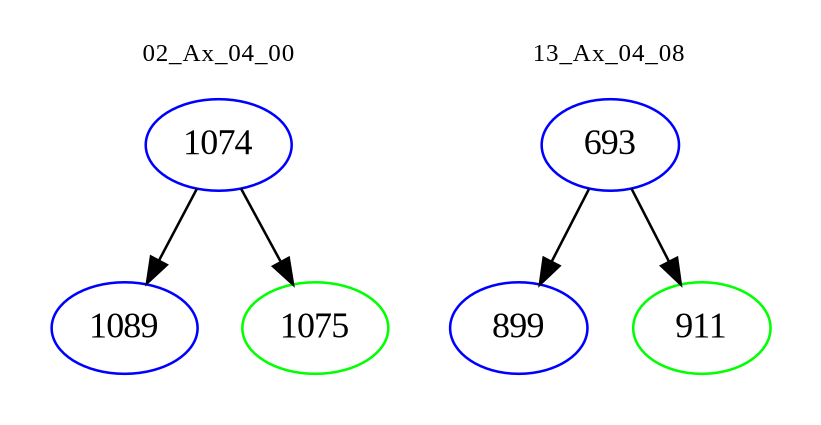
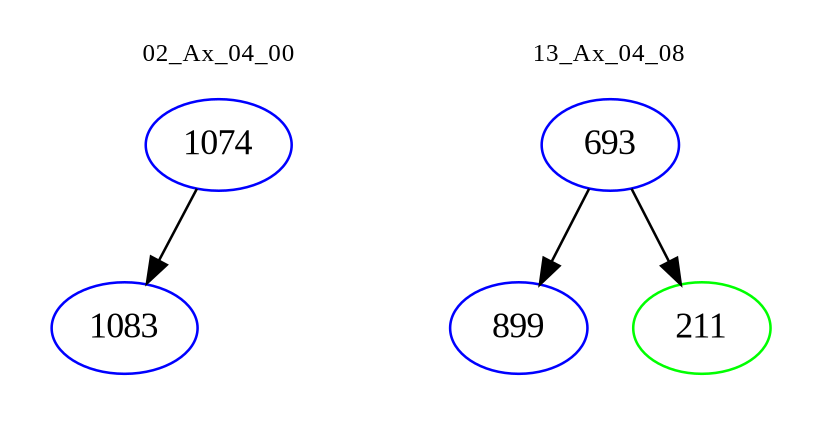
  digraph {
    fontname="Liberation Serif"
    node [color=blue fontname="Liberation Serif"]
    edge [color=black fontname="Liberation Serif"]
    n1 [label=1074]
-   n2 [label=1089]
-   n3 [color=green label=1075]
+   n2 [label=1083]
    n4 [label=693]
    n5 [label=899]
-   n6 [color=green label=911]
+   n6 [color=green label=211]
    subgraph cluster_1 {
      color=white
      fontsize=10
      label="02_Ax_04_00"
      n1
      n2
-     n3
    }
    subgraph cluster_2 {
      color=white
      fontsize=10
      label="13_Ax_04_08"
      n4
      n5
      n6
    }
    n1 -> n2
-   n1 -> n3
    n4 -> n5
    n4 -> n6
  }
